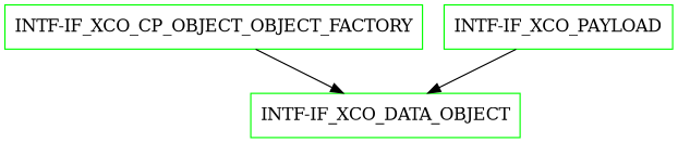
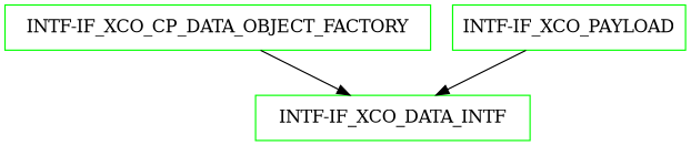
  digraph {
    node [color=green shape=box]
-   "INTF-IF_XCO_CP_DATA_OBJECT_FACTORY" [label="INTF-IF_XCO_CP_OBJECT_OBJECT_FACTORY"]
-   "INTF-IF_XCO_DATA_OBJECT"
+   "INTF-IF_XCO_CP_DATA_OBJECT_FACTORY"
+   "INTF-IF_XCO_DATA_OBJECT" [label="INTF-IF_XCO_DATA_INTF"]
    "INTF-IF_XCO_PAYLOAD"
    "INTF-IF_XCO_CP_DATA_OBJECT_FACTORY" -> "INTF-IF_XCO_DATA_OBJECT"
    "INTF-IF_XCO_PAYLOAD" -> "INTF-IF_XCO_DATA_OBJECT"
  }
